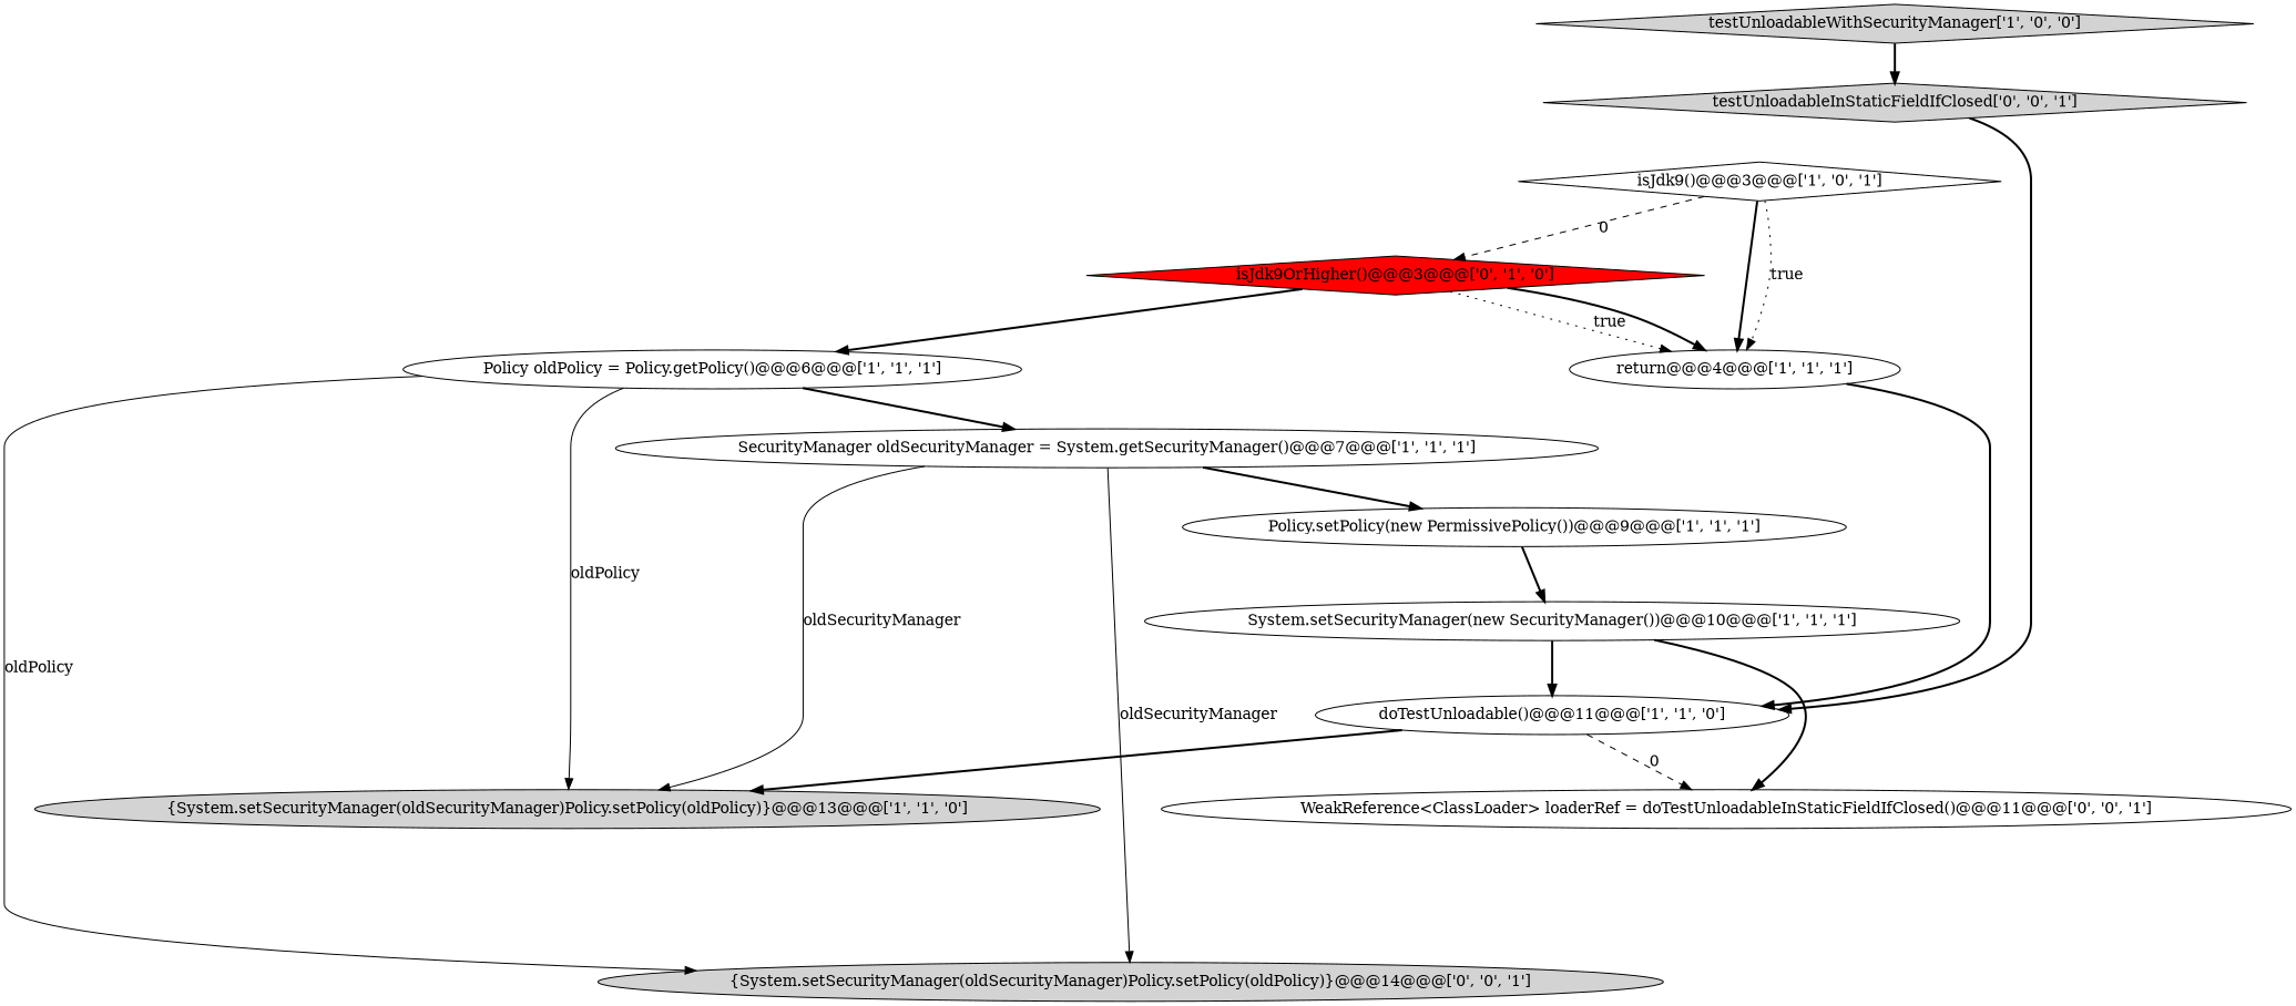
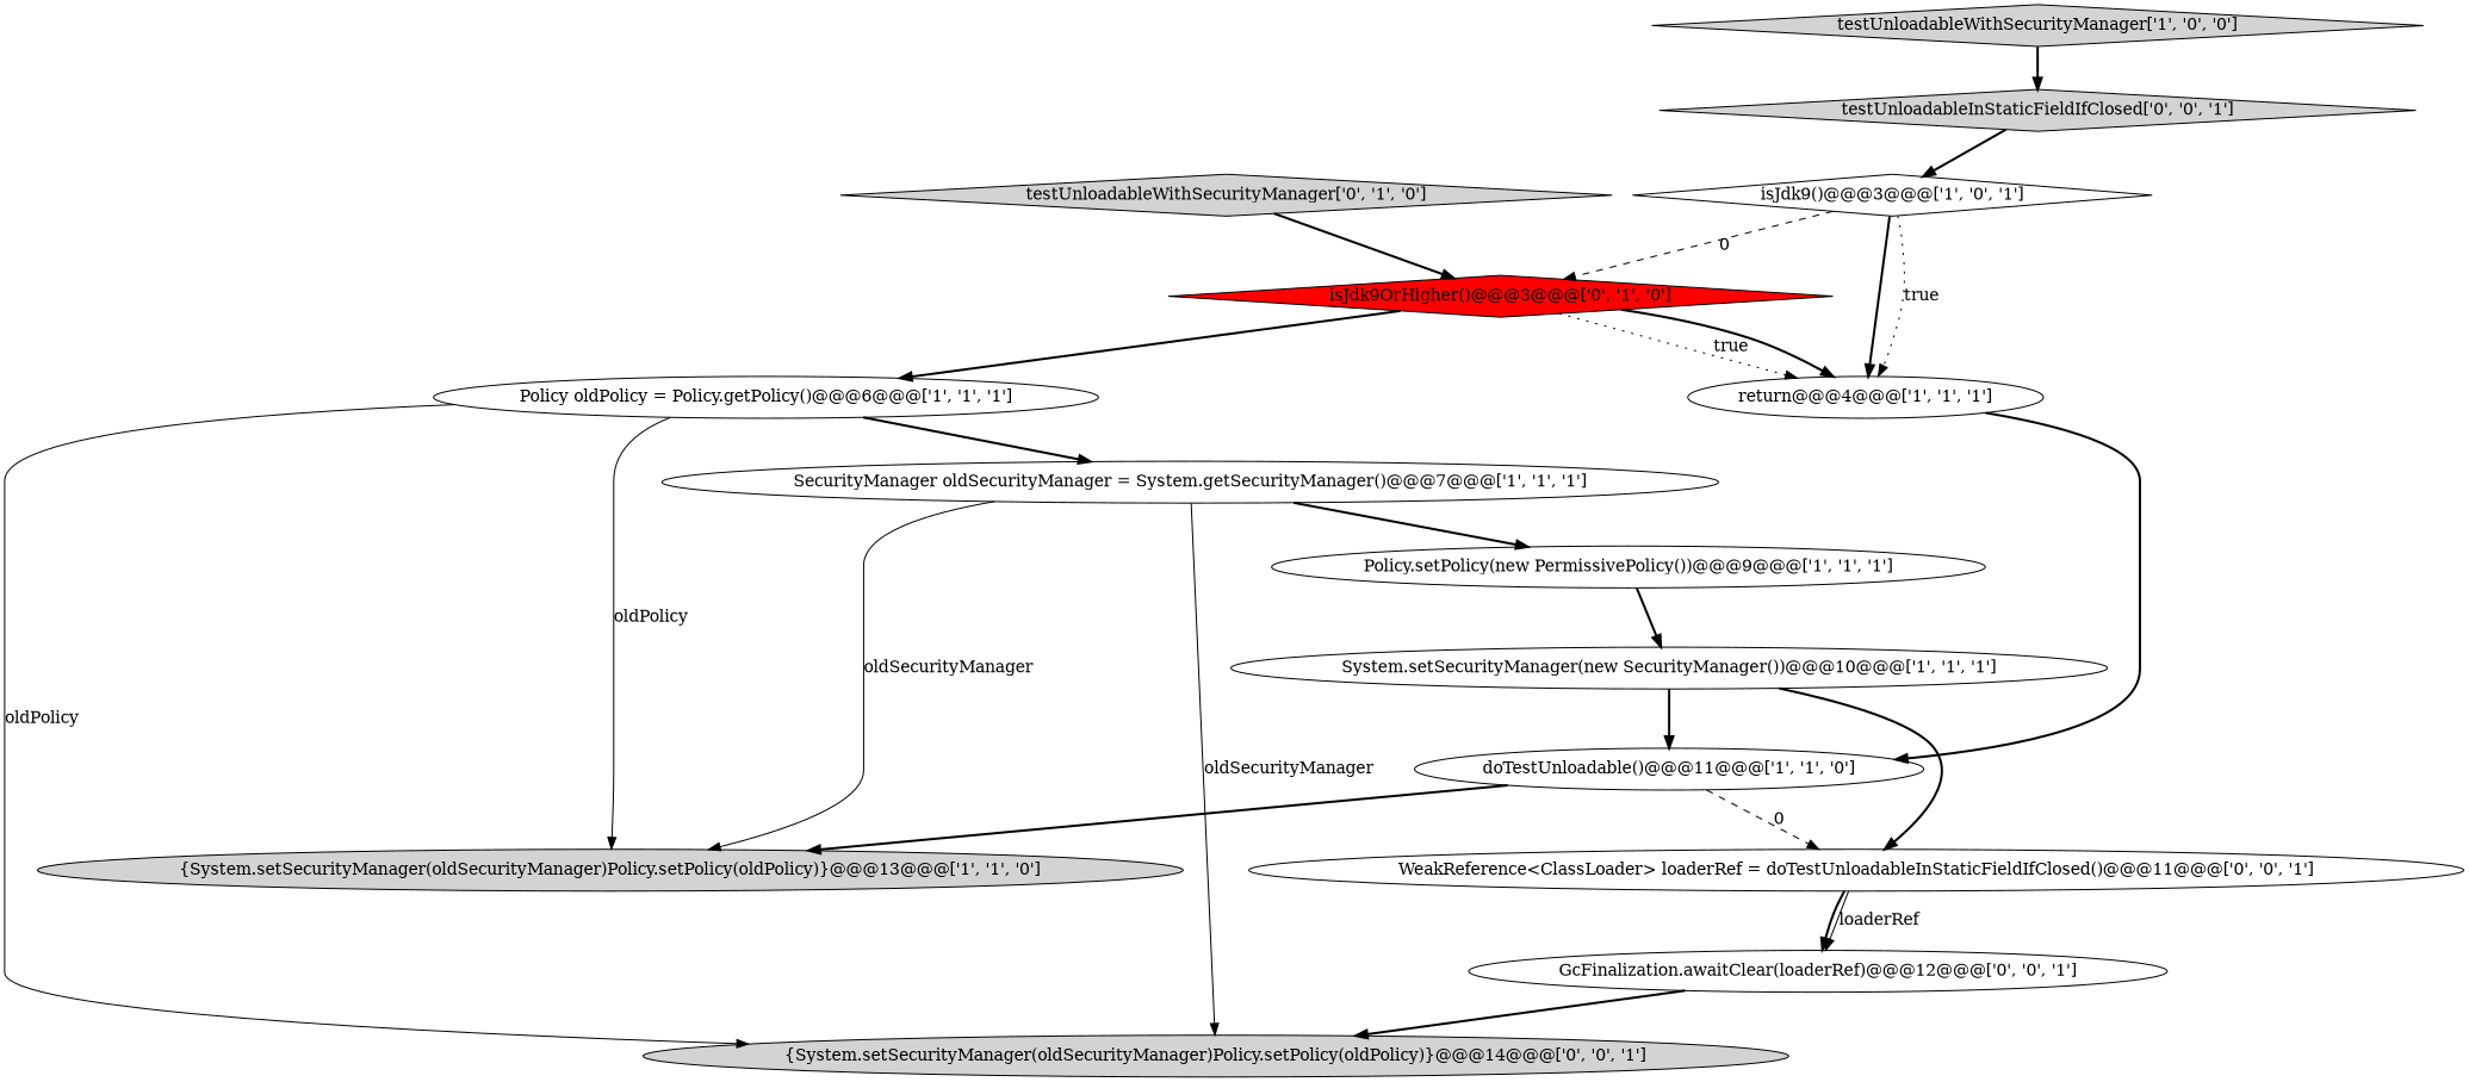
  digraph {
    node [fillcolor=white shape=ellipse style=filled]
    edge [style=bold]
+   n1 [fillcolor=lightgray label="testUnloadableWithSecurityManager['0', '1', '0']" shape=diamond]
    n2 [fillcolor=red label="isJdk9OrHigher()@@@3@@@['0', '1', '0']" shape=diamond]
    n3 [label="Policy oldPolicy = Policy.getPolicy()@@@6@@@['1', '1', '1']"]
    n4 [label="return@@@4@@@['1', '1', '1']"]
    n5 [fillcolor=lightgray label="{System.setSecurityManager(oldSecurityManager)Policy.setPolicy(oldPolicy)}@@@14@@@['0', '0', '1']"]
    n6 [label="SecurityManager oldSecurityManager = System.getSecurityManager()@@@7@@@['1', '1', '1']"]
    n7 [fillcolor=lightgray label="{System.setSecurityManager(oldSecurityManager)Policy.setPolicy(oldPolicy)}@@@13@@@['1', '1', '0']"]
    n8 [label="doTestUnloadable()@@@11@@@['1', '1', '0']"]
+   n9 [label="GcFinalization.awaitClear(loaderRef)@@@12@@@['0', '0', '1']"]
    n10 [label="Policy.setPolicy(new PermissivePolicy())@@@9@@@['1', '1', '1']"]
    n11 [label="System.setSecurityManager(new SecurityManager())@@@10@@@['1', '1', '1']"]
    n12 [label="WeakReference<ClassLoader> loaderRef = doTestUnloadableInStaticFieldIfClosed()@@@11@@@['0', '0', '1']"]
    n13 [fillcolor=lightgray label="testUnloadableInStaticFieldIfClosed['0', '0', '1']" shape=diamond]
    n14 [label="isJdk9()@@@3@@@['1', '0', '1']" shape=diamond]
    n15 [fillcolor=lightgray label="testUnloadableWithSecurityManager['1', '0', '0']" shape=diamond]
+   n1 -> n2
    n2 -> n3
    n2 -> n4 [label=true style=dotted]
    n2 -> n4
    n3 -> n5 [label=oldPolicy style=solid]
    n3 -> n6
    n3 -> n7 [label=oldPolicy style=solid]
    n4 -> n8
    n6 -> n5 [label=oldSecurityManager style=solid]
    n6 -> n7 [label=oldSecurityManager style=solid]
    n6 -> n10
    n8 -> n7
    n8 -> n12 [label=0 style=dashed]
+   n9 -> n5
    n10 -> n11
    n11 -> n8
    n11 -> n12
-   n13 -> n8
+   n12 -> n9 [label=loaderRef style=solid]
+   n12 -> n9
+   n13 -> n14
    n14 -> n2 [label=0 style=dashed]
    n14 -> n4
    n14 -> n4 [label=true style=dotted]
    n15 -> n13
  }
